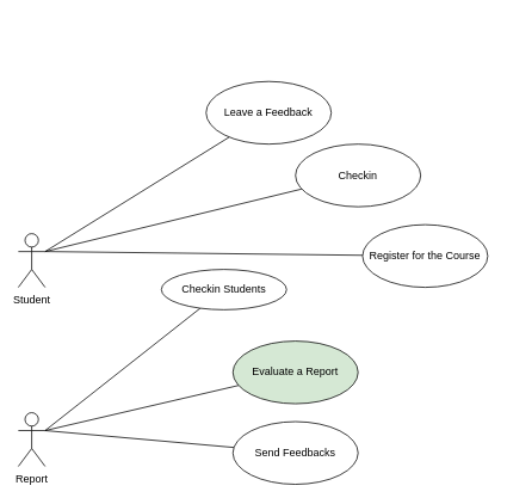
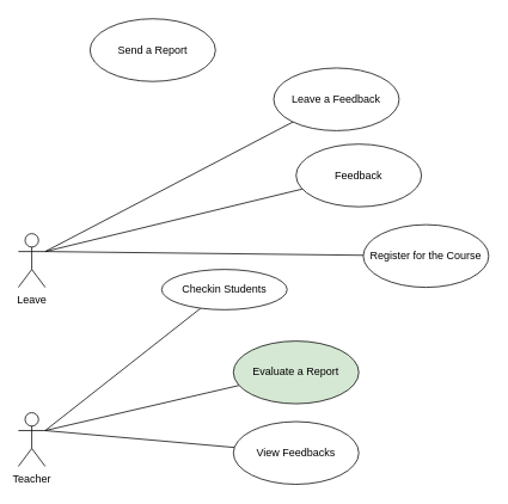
  <mxCell id="0" />
  <mxCell id="1" parent="0" />
  <mxCell id="2" style="edgeStyle=none;shape=connector;rounded=0;orthogonalLoop=1;jettySize=auto;html=1;exitX=1;exitY=0.333;exitDx=0;exitDy=0;exitPerimeter=0;strokeColor=default;align=center;verticalAlign=middle;fontFamily=Helvetica;fontSize=11;fontColor=default;labelBackgroundColor=default;startFill=0;endArrow=none;" parent="1" source="5" target="11" edge="1"><mxGeometry relative="1" as="geometry" /></mxCell>
  <mxCell id="3" style="edgeStyle=none;shape=connector;rounded=0;orthogonalLoop=1;jettySize=auto;html=1;exitX=1;exitY=0.333;exitDx=0;exitDy=0;exitPerimeter=0;strokeColor=default;align=center;verticalAlign=middle;fontFamily=Helvetica;fontSize=11;fontColor=default;labelBackgroundColor=default;startFill=0;endArrow=none;" parent="1" source="5" target="13" edge="1"><mxGeometry relative="1" as="geometry" /></mxCell>
  <mxCell id="4" style="edgeStyle=none;shape=connector;rounded=0;orthogonalLoop=1;jettySize=auto;html=1;exitX=1;exitY=0.333;exitDx=0;exitDy=0;exitPerimeter=0;strokeColor=default;align=center;verticalAlign=middle;fontFamily=Helvetica;fontSize=11;fontColor=default;labelBackgroundColor=default;startFill=0;endArrow=none;" parent="1" source="5" target="16" edge="1"><mxGeometry relative="1" as="geometry" /></mxCell>
- <mxCell id="5" value="Student" style="shape=umlActor;verticalLabelPosition=bottom;verticalAlign=top;html=1;" parent="1" vertex="1"><mxGeometry x="20" y="260" width="30" height="60" as="geometry" /></mxCell>
+ <mxCell id="5" value="Leave" style="shape=umlActor;verticalLabelPosition=bottom;verticalAlign=top;html=1;" parent="1" vertex="1"><mxGeometry x="20" y="260" width="30" height="60" as="geometry" /></mxCell>
  <mxCell id="6" style="edgeStyle=none;shape=connector;rounded=0;orthogonalLoop=1;jettySize=auto;html=1;exitX=1;exitY=0.333;exitDx=0;exitDy=0;exitPerimeter=0;strokeColor=default;align=center;verticalAlign=middle;fontFamily=Helvetica;fontSize=11;fontColor=default;labelBackgroundColor=default;startFill=0;endArrow=none;" parent="1" source="9" target="12" edge="1"><mxGeometry relative="1" as="geometry" /></mxCell>
  <mxCell id="7" style="edgeStyle=none;shape=connector;rounded=0;orthogonalLoop=1;jettySize=auto;html=1;exitX=1;exitY=0.333;exitDx=0;exitDy=0;exitPerimeter=0;strokeColor=default;align=center;verticalAlign=middle;fontFamily=Helvetica;fontSize=11;fontColor=default;labelBackgroundColor=default;startFill=0;endArrow=none;" parent="1" source="9" target="14" edge="1"><mxGeometry relative="1" as="geometry" /></mxCell>
  <mxCell id="8" style="edgeStyle=none;shape=connector;rounded=0;orthogonalLoop=1;jettySize=auto;html=1;exitX=1;exitY=0.333;exitDx=0;exitDy=0;exitPerimeter=0;strokeColor=default;align=center;verticalAlign=middle;fontFamily=Helvetica;fontSize=11;fontColor=default;labelBackgroundColor=default;startFill=0;endArrow=none;" parent="1" source="9" target="15" edge="1"><mxGeometry relative="1" as="geometry" /></mxCell>
- <mxCell id="9" value="Report" style="shape=umlActor;verticalLabelPosition=bottom;verticalAlign=top;html=1;" parent="1" vertex="1"><mxGeometry x="20" y="460" width="30" height="60" as="geometry" /></mxCell>
- <mxCell id="11" value="Leave a Feedback" style="ellipse;whiteSpace=wrap;html=1;" parent="1" vertex="1"><mxGeometry x="230" y="90" width="140" height="70" as="geometry" /></mxCell>
+ <mxCell id="9" value="Teacher" style="shape=umlActor;verticalLabelPosition=bottom;verticalAlign=top;html=1;" parent="1" vertex="1"><mxGeometry x="20" y="460" width="30" height="60" as="geometry" /></mxCell>
+ <mxCell id="10" value="Send a Report" style="ellipse;whiteSpace=wrap;html=1;" parent="1" vertex="1"><mxGeometry x="100" y="20" width="140" height="70" as="geometry" /></mxCell>
+ <mxCell id="11" value="Leave a Feedback" style="ellipse;whiteSpace=wrap;html=1;" parent="1" vertex="1"><mxGeometry x="305" y="75" width="140" height="70" as="geometry" /></mxCell>
  <mxCell id="12" value="Checkin Students" style="ellipse;whiteSpace=wrap;html=1;" parent="1" vertex="1"><mxGeometry x="180" y="300" width="140" height="45" as="geometry" /></mxCell>
  <mxCell id="13" value="Register for the Course" style="ellipse;whiteSpace=wrap;html=1;" parent="1" vertex="1"><mxGeometry x="405" y="250" width="140" height="70" as="geometry" /></mxCell>
  <mxCell id="14" value="Evaluate a Report" style="ellipse;whiteSpace=wrap;html=1;fillColor=#d5e8d4;" parent="1" vertex="1"><mxGeometry x="260" y="380" width="140" height="70" as="geometry" /></mxCell>
- <mxCell id="15" value="Send Feedbacks" style="ellipse;whiteSpace=wrap;html=1;" parent="1" vertex="1"><mxGeometry x="260" y="470" width="140" height="70" as="geometry" /></mxCell>
- <mxCell id="16" value="Checkin" style="ellipse;whiteSpace=wrap;html=1;" parent="1" vertex="1"><mxGeometry x="330" y="160" width="140" height="70" as="geometry" /></mxCell>
+ <mxCell id="15" value="View Feedbacks" style="ellipse;whiteSpace=wrap;html=1;" parent="1" vertex="1"><mxGeometry x="260" y="470" width="140" height="70" as="geometry" /></mxCell>
+ <mxCell id="16" value="Feedback" style="ellipse;whiteSpace=wrap;html=1;" parent="1" vertex="1"><mxGeometry x="330" y="160" width="140" height="70" as="geometry" /></mxCell>
